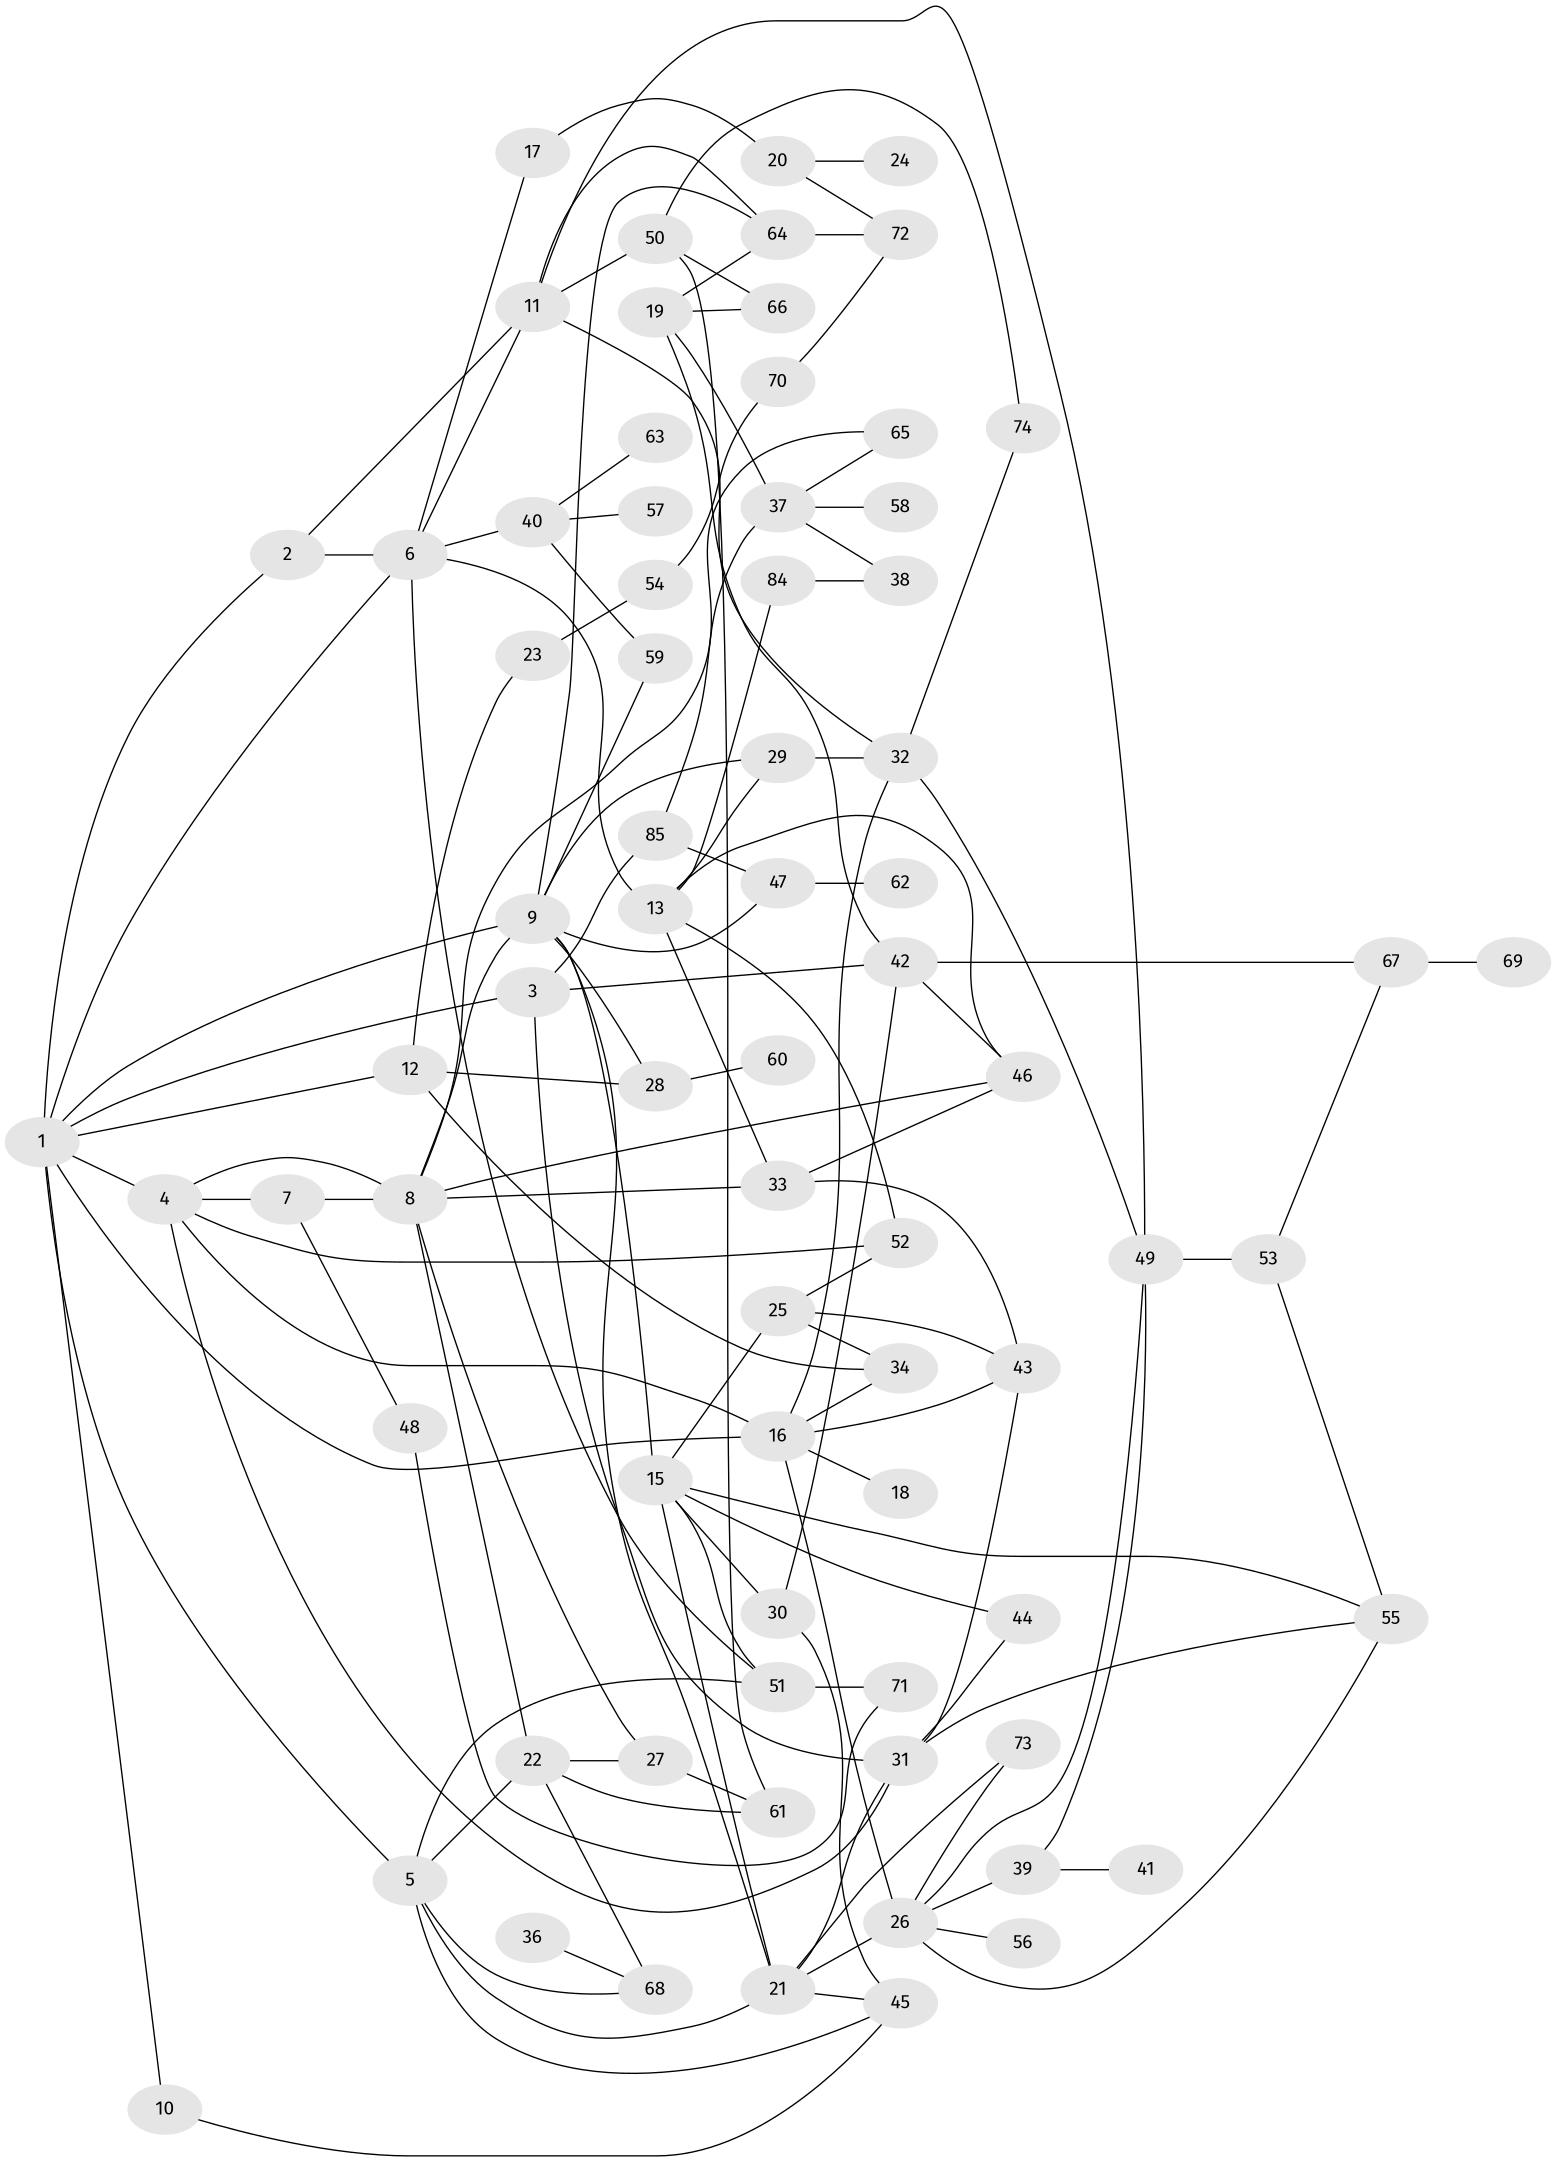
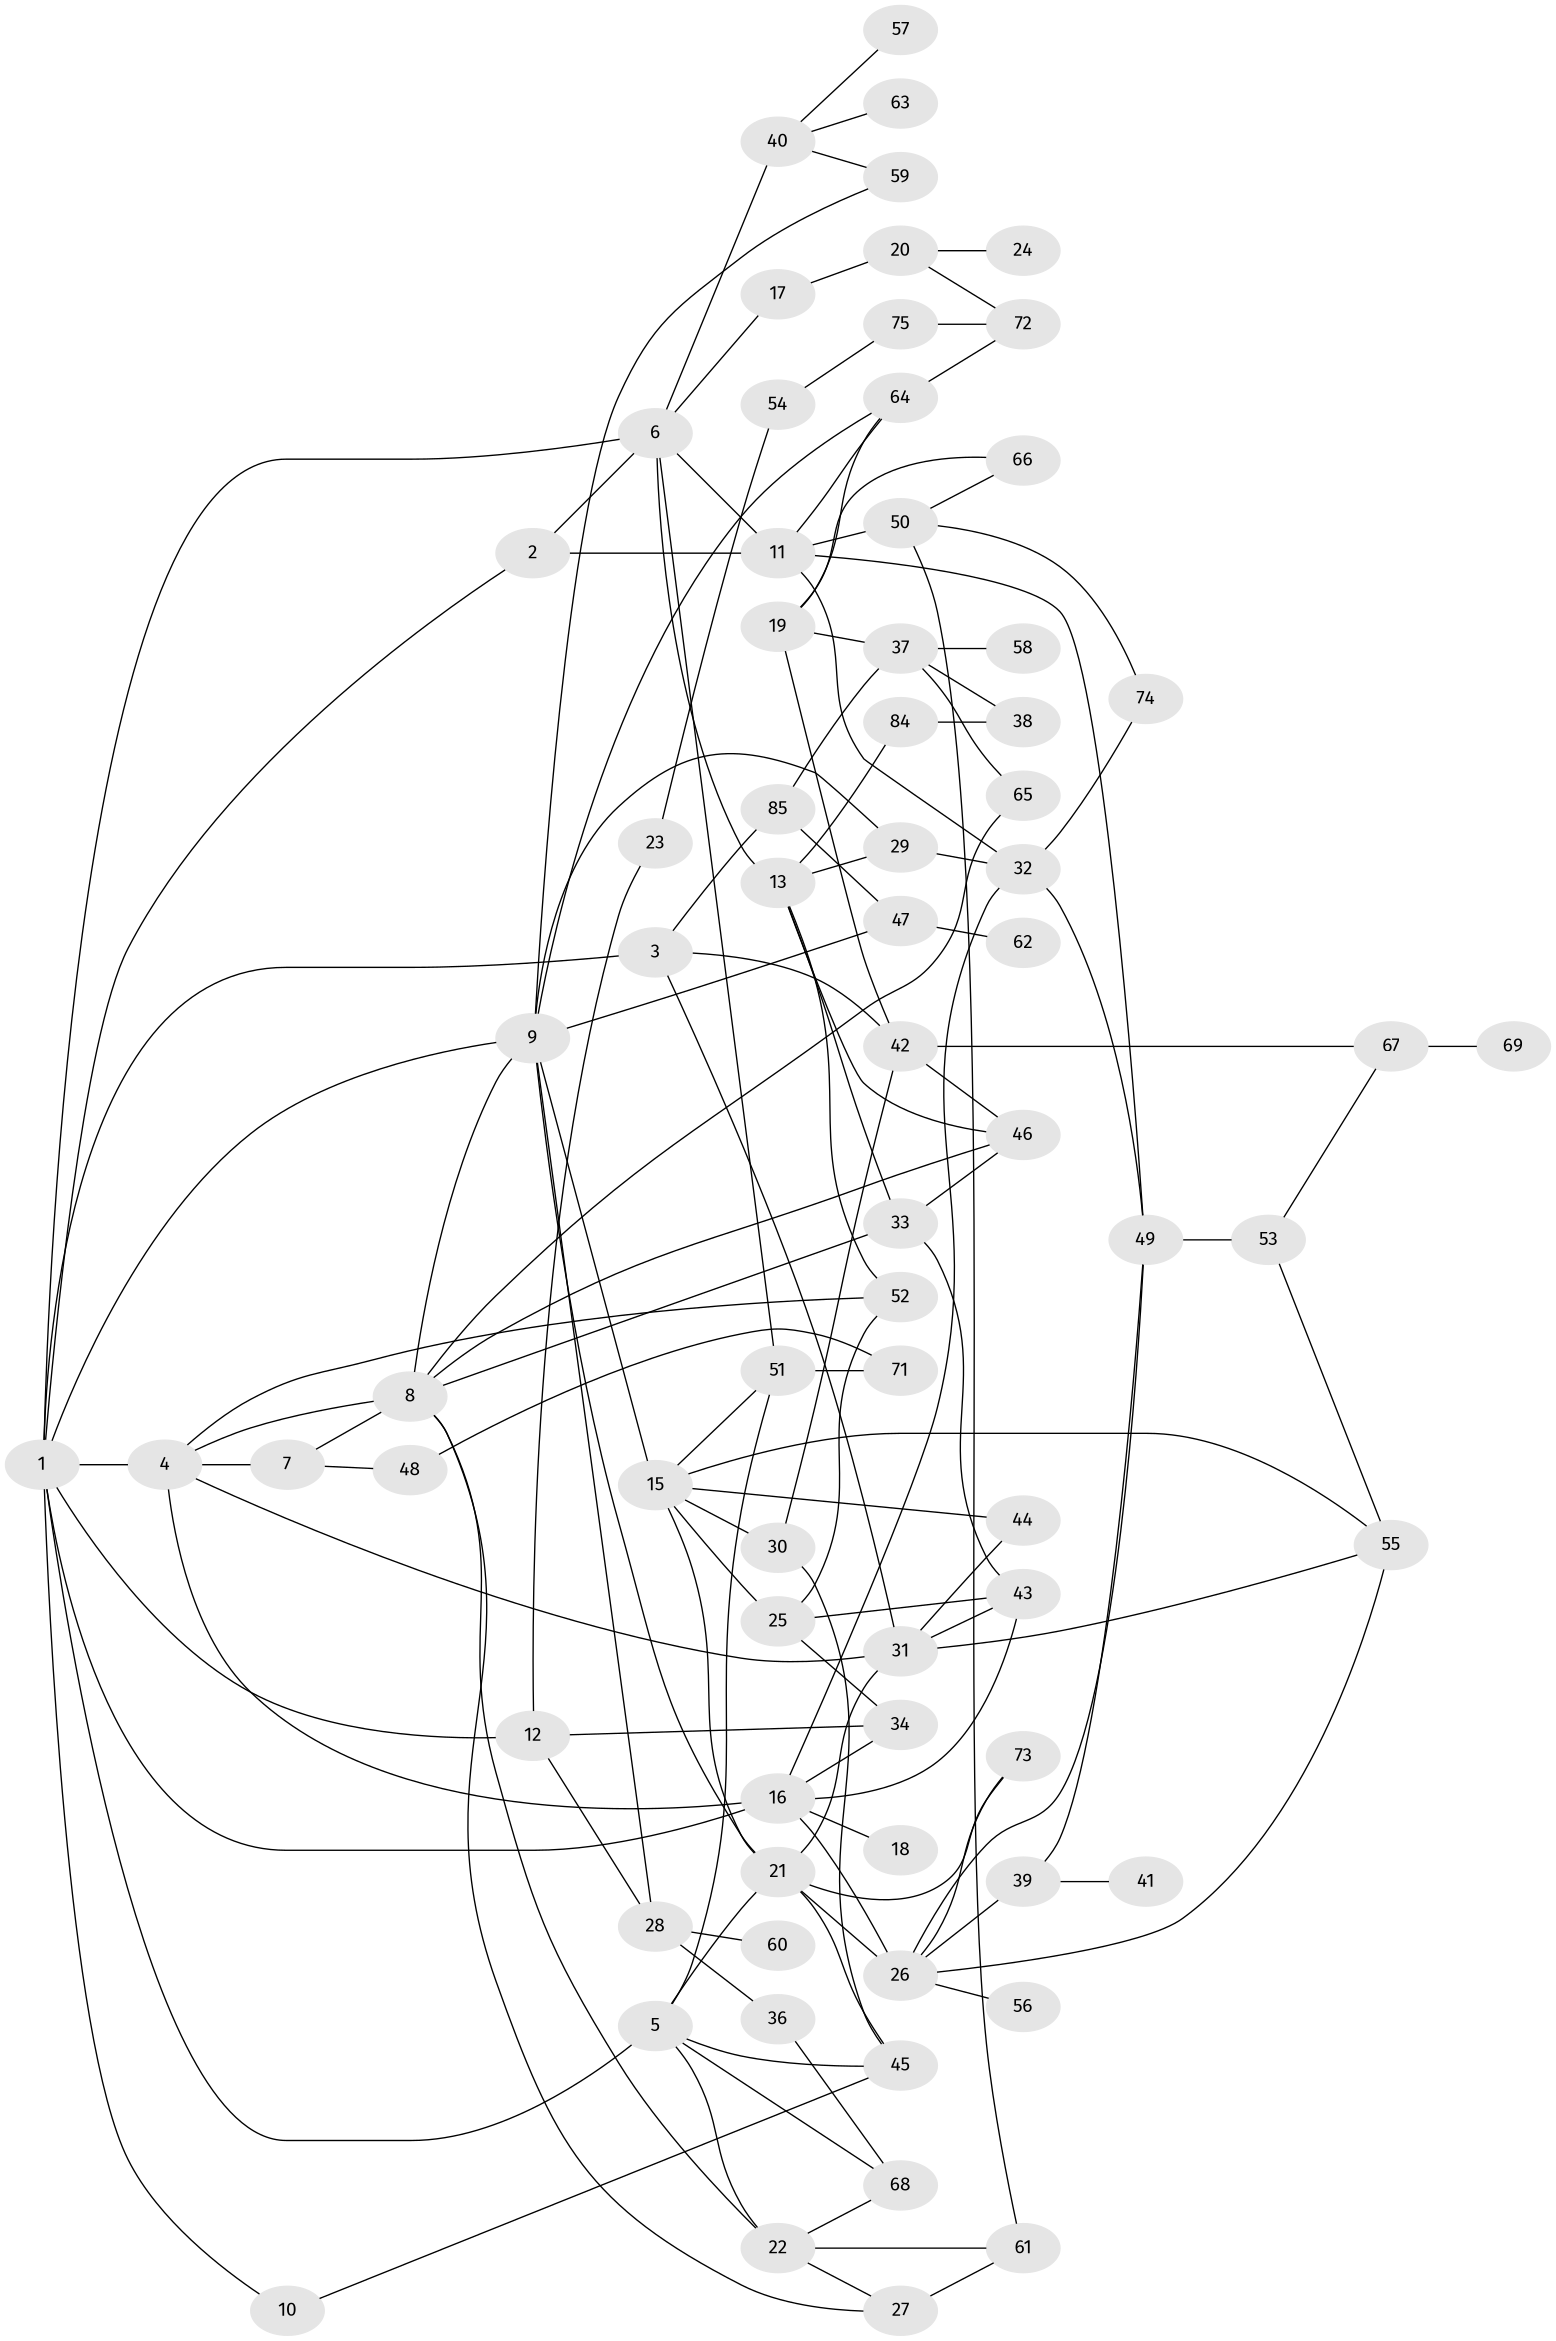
  graph {
    fontname="Fira Sans"
    rankdir=LR
    node [color=gray90 fontname="Fira Sans" style=filled]
    edge [fontname="Fira Sans" weight=1.0]
    1
    2
    3
    4
    5
    6
    9
    10
    12
    16
    11
    31
    n13 [label=85]
    42
    7
    8
    52
    21
    22
    45
    51
    68
    13
    17
    40
    15
    28
    29
    47
    64
    59
    23
    34
    32
    18
    26
    43
    49
    50
    44
    55
    37
    46
    67
    48
    27
    33
    65
    73
    61
    71
    n52 [label=84]
    20
    57
    63
    19
    66
    25
    30
    36
    60
    62
    72
    74
    53
    54
    38
    39
    56
    24
    58
-   70
+   70 [label=75]
    41
    69
    1 -- 2
    1 -- 3
    1 -- 4 [weight=2.0]
    1 -- 5
    1 -- 6
    1 -- 9
    1 -- 10
    1 -- 12
    1 -- 16
    2 -- 6
    2 -- 11
    3 -- 31
    3 -- n13
    3 -- 42
    4 -- 16
    4 -- 31
    4 -- 7 [weight=2.0]
    4 -- 8
    4 -- 52
    5 -- 21
    5 -- 22
    5 -- 45
    5 -- 51
    5 -- 68
    6 -- 11
    6 -- 51
    6 -- 13
    6 -- 17
    6 -- 40
    9 -- 21 [weight=2.0]
    9 -- 15
    9 -- 28
    9 -- 29
    9 -- 47
    9 -- 64
    9 -- 59
    10 -- 45
    12 -- 28
    12 -- 23
    12 -- 34
    16 -- 34
    16 -- 32
    16 -- 18 [weight=2.0]
    16 -- 26
    16 -- 43
    11 -- 64
    11 -- 32
    11 -- 49
    11 -- 50
    31 -- 43
    31 -- 44
    31 -- 55
    n13 -- 47
    n13 -- 37
    42 -- 46
    42 -- 67 [weight=2.0]
    7 -- 8
    7 -- 48
    8 -- 9
    8 -- 22
    8 -- 46
    8 -- 27 [weight=3.0]
    8 -- 33
    8 -- 65
    21 -- 31 [weight=2.0]
    21 -- 45
    21 -- 26
    21 -- 73
    22 -- 68
    22 -- 27
    22 -- 61
    51 -- 71
    13 -- 52
    13 -- 29
    13 -- 46
    13 -- 33 [weight=2.0]
    13 -- n52
    17 -- 20
    40 -- 59
    40 -- 57
    40 -- 63
    15 -- 21
    15 -- 51
    15 -- 44
    15 -- 55
    15 -- 25
    15 -- 30
+   28 -- 36
    28 -- 60
    29 -- 32
    47 -- 62
    64 -- 72
    23 -- 54
    32 -- 49
    32 -- 74
    26 -- 49
    26 -- 55
    26 -- 73
    26 -- 39
    26 -- 56 [weight=2.0]
    49 -- 53
    50 -- 61
    50 -- 66
    50 -- 74
    37 -- 65
    37 -- 38
    37 -- 58
    67 -- 69
    48 -- 71
    27 -- 61
    33 -- 43
    33 -- 46
    n52 -- 38
    20 -- 72 [weight=2.0]
    20 -- 24 [weight=2.0]
    19 -- 42
    19 -- 64
    19 -- 37
    19 -- 66 [weight=3.0]
    25 -- 52
    25 -- 34
    25 -- 43
    30 -- 42
    30 -- 45
    36 -- 68
    53 -- 55
    53 -- 67
    54 -- 70
    39 -- 49
    39 -- 41
    70 -- 72
  }
